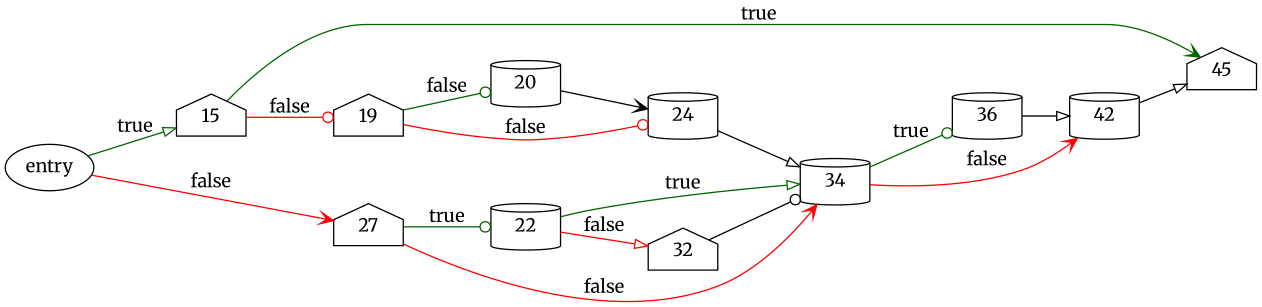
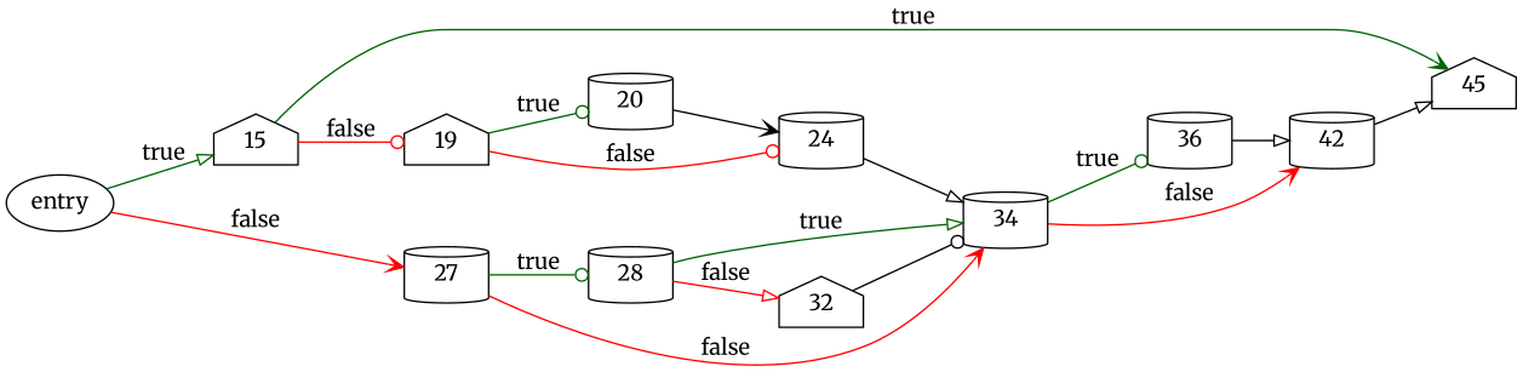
  digraph {
    fontname=Merriweather
    rankdir=LR
    node [fontname=Merriweather shape=cylinder]
    edge [arrowhead=onormal color=darkgreen fontname=Merriweather]
    n1 [label=entry shape=ellipse]
    15 [shape=house]
-   27 [shape=house]
+   27
    19 [shape=house]
    45 [shape=house]
    34
-   28 [label=22]
+   28
    20
    24
    36
    42
    32 [shape=house]
    n1 -> 15 [label=true]
    n1 -> 27 [arrowhead=vee color=red label=false]
    15 -> 19 [arrowhead=odot color=red label=false]
    15 -> 45 [arrowhead=vee label=true]
    27 -> 34 [arrowhead=vee color=red label=false]
    27 -> 28 [arrowhead=odot label=true]
-   19 -> 20 [arrowhead=odot label=false]
+   19 -> 20 [arrowhead=odot label=true]
    19 -> 24 [arrowhead=odot color=red label=false]
    34 -> 36 [arrowhead=odot label=true]
    34 -> 42 [arrowhead=vee color=red label=false]
    28 -> 34 [label=true]
    28 -> 32 [color=red label=false]
    20 -> 24 [arrowhead=vee color=""]
    24 -> 34 [color=""]
    36 -> 42 [color=""]
    42 -> 45 [color=""]
    32 -> 34 [arrowhead=odot color=""]
  }
